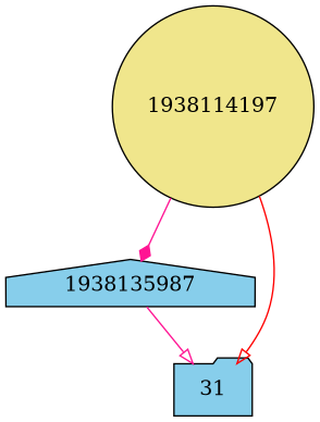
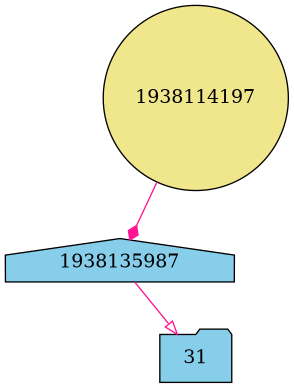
  strict digraph {
    node [fillcolor=skyblue style=filled]
    edge [arrowhead=onormal color=deeppink]
    n1 [label=1938135987 shape=house]
    31 [shape=folder]
    1938114197 [fillcolor=khaki shape=circle]
    n1 -> 31
    1938114197 -> n1 [arrowhead=diamond]
-   1938114197 -> 31 [color=red]
  }
